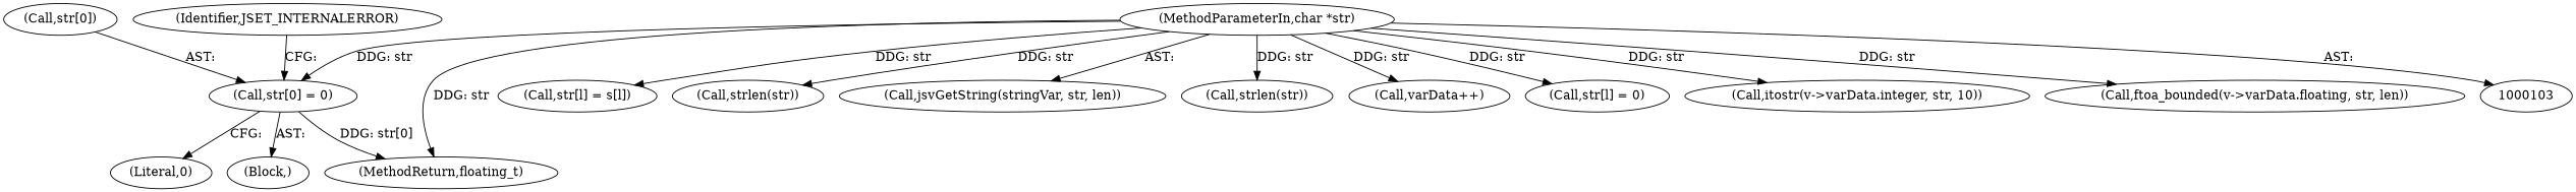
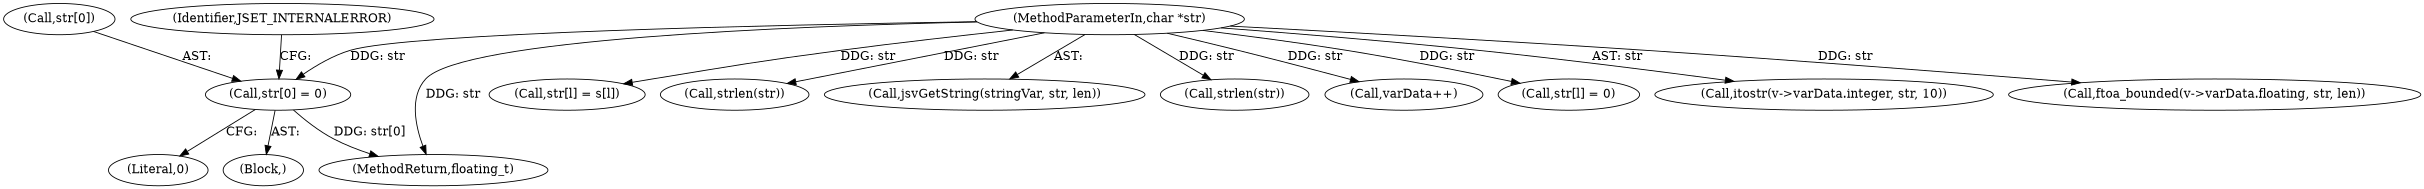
  digraph {
    n1 [label="(Call,str[0] = 0)"]
    n2 [label="(Literal,0)"]
    n3 [label="(Block,)"]
    n4 [label="(MethodReturn,floating_t)"]
    n5 [label="(MethodParameterIn,char *str)"]
    n6 [label="(Call,str[l] = s[l])"]
    n7 [label="(Call,strlen(str))"]
    n8 [label="(Call,jsvGetString(stringVar, str, len))"]
    n9 [label="(Call,strlen(str))"]
    n10 [label="(Call,varData++)"]
    n11 [label="(Call,str[l] = 0)"]
    n12 [label="(Call,itostr(v->varData.integer, str, 10))"]
    n13 [label="(Call,ftoa_bounded(v->varData.floating, str, len))"]
-   1000103
    n15 [label="(Call,str[0])"]
    n16 [label="(Identifier,JSET_INTERNALERROR)"]
    n1 -> n2 [label="CFG: "]
    n1 -> n3 [label="AST: "]
    n1 -> n4 [label="DDG: str[0]"]
    n5 -> n1 [label="DDG: str"]
    n5 -> n4 [label="DDG: str"]
    n5 -> n6 [label="DDG: str"]
    n5 -> n7 [label="DDG: str"]
    n5 -> n8 [label="AST: "]
    n5 -> n9 [label="DDG: str"]
    n5 -> n10 [label="DDG: str"]
    n5 -> n11 [label="DDG: str"]
-   n5 -> n12 [label="DDG: str"]
+   n5 -> n12 [label="AST: str"]
    n5 -> n13 [label="DDG: str"]
-   n5 -> 1000103 [label="AST: "]
    n15 -> n1 [label="AST: "]
    n16 -> n1 [label="CFG: "]
  }
